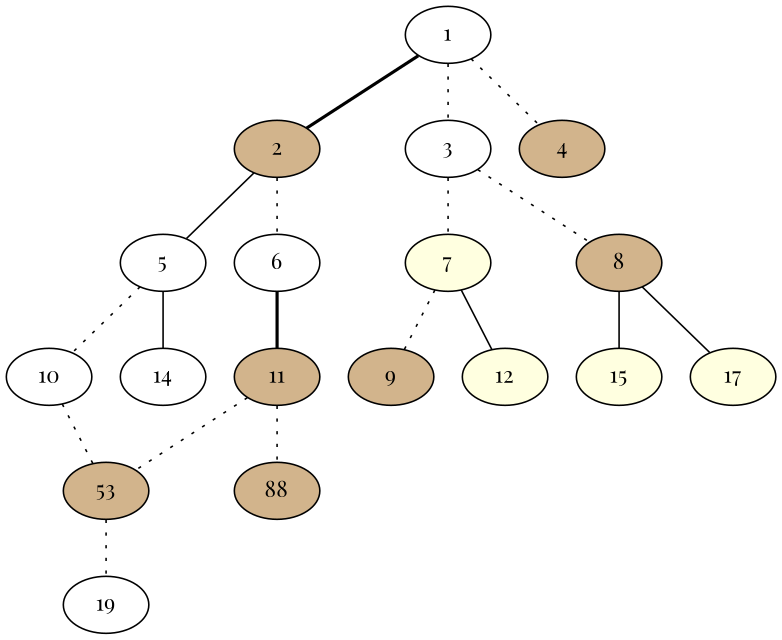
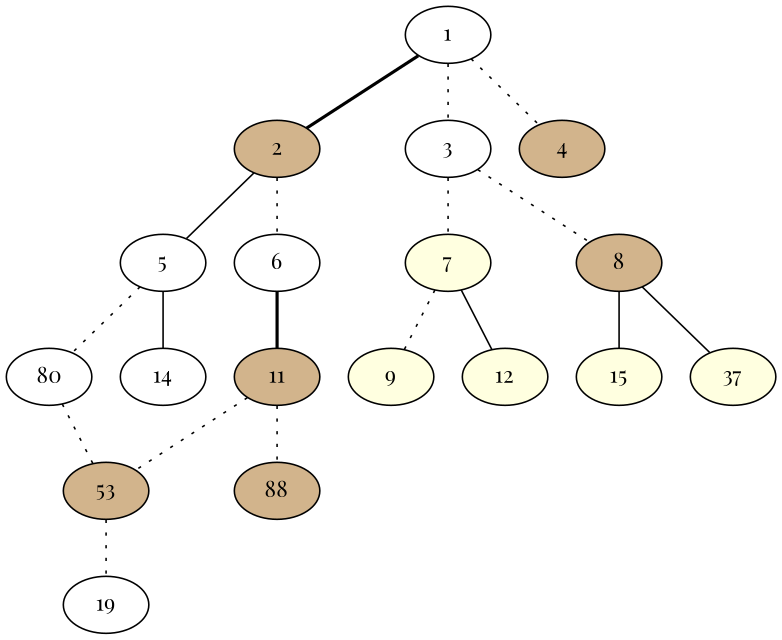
  graph {
    fontname="Playfair Display"
    node [chem=C fillcolor=white fontname="Playfair Display" style=filled]
    edge [fontname="Playfair Display" style=dotted valence=1]
    1
    2 [fillcolor=tan]
    3
    4 [chem=S fillcolor=tan]
    5
    6 [chem=N]
    7 [fillcolor=lightyellow]
    8 [fillcolor=tan]
-   10 [chem=N]
+   10 [chem=N label=80]
    14 [chem=H]
    11 [fillcolor=tan]
-   9 [chem=S fillcolor=tan]
+   9 [chem=S fillcolor=lightyellow]
    12 [chem=S fillcolor=lightyellow]
    15 [chem=H fillcolor=lightyellow]
-   17 [chem=H fillcolor=lightyellow]
+   17 [chem=H fillcolor=lightyellow label=37]
    n16 [fillcolor=tan label=53]
    n17 [chem=H fillcolor=tan label=88]
    19 [chem=H]
    1 -- 2 [style=bold]
    1 -- 3 [valence=2]
    1 -- 4
    2 -- 5 [style=solid valence=2]
    2 -- 6
    3 -- 7
    3 -- 8
    5 -- 10
    5 -- 14 [style=solid]
    6 -- 11 [style=bold valence=2]
    7 -- 9
    7 -- 12 [style=solid valence=2]
    8 -- 15 [style=solid]
    8 -- 17 [style=solid]
    10 -- n16 [valence=2]
    11 -- n16
    11 -- n17
    n16 -- 19
  }
